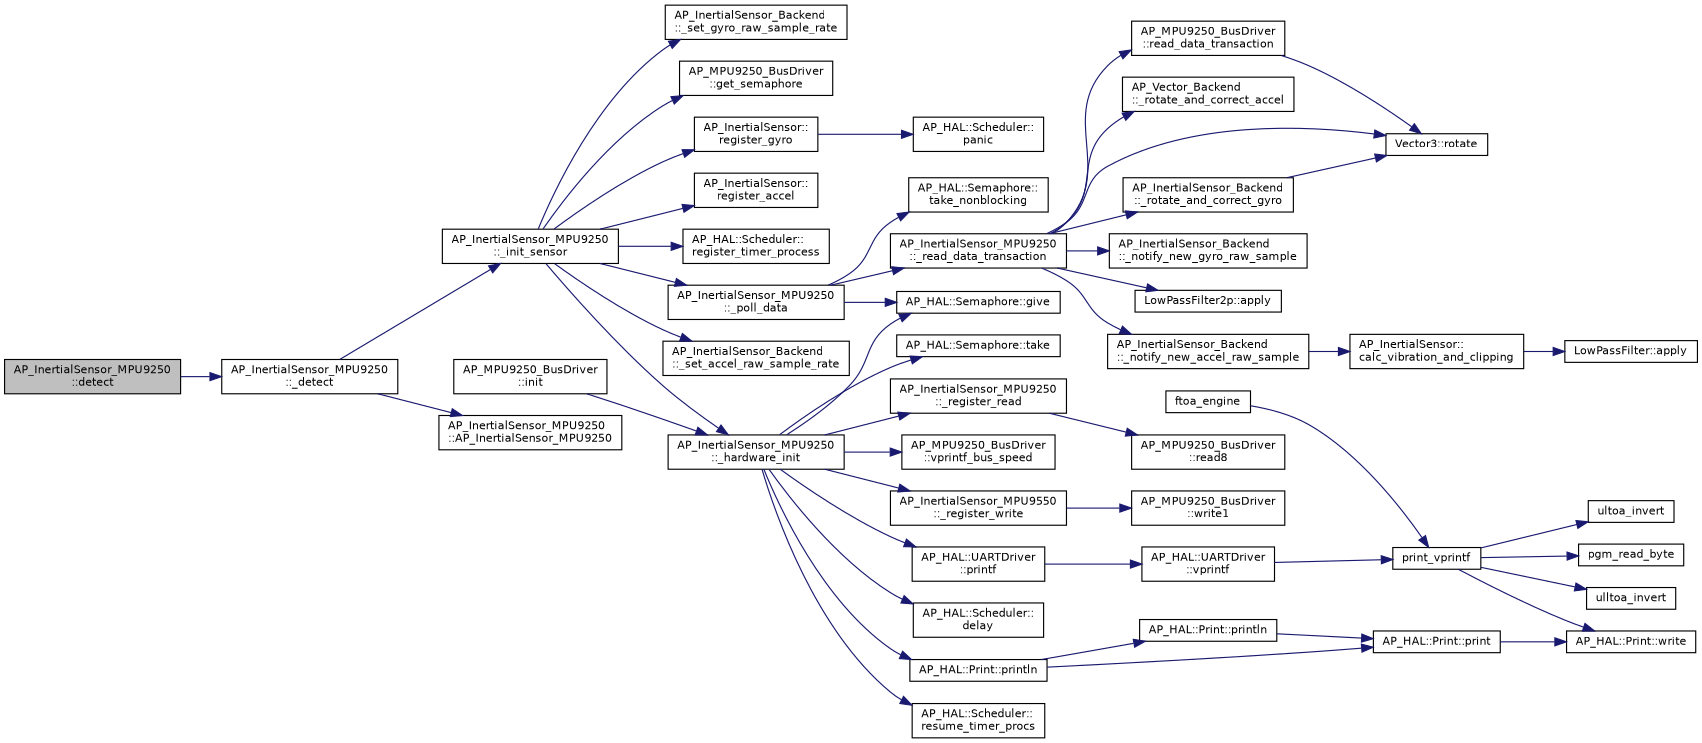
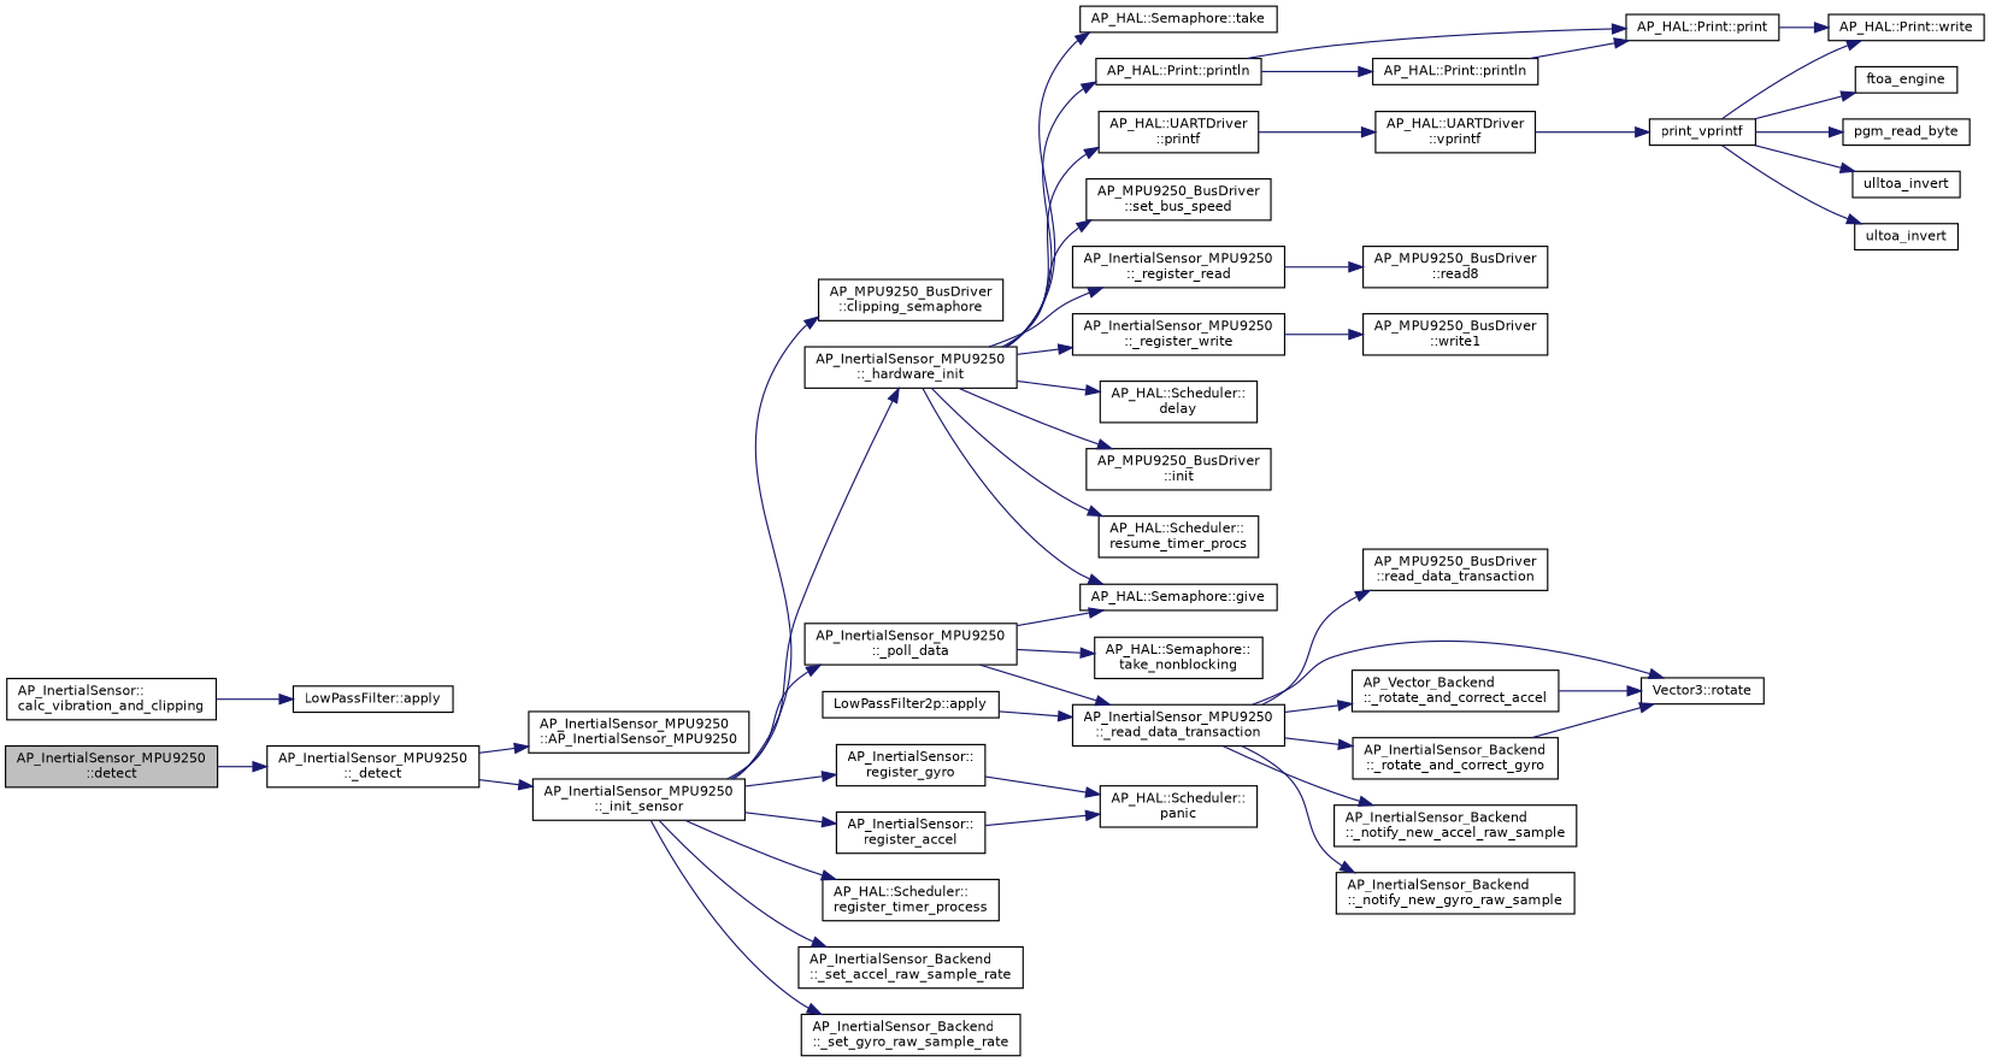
  digraph {
    rankdir=LR
    node [color=black fillcolor=white fontname=Helvetica fontsize=10 shape=record style=filled]
    edge [color=midnightblue fontname=Helvetica fontsize=10 labelfontname=Helvetica labelfontsize=10 style=solid]
    n1 [fillcolor=grey75 fontcolor=black height=0.2 label="AP_InertialSensor_MPU9250\l::detect" width=0.4]
    n2 [height=0.2 label="AP_InertialSensor_MPU9250\l::_detect" width=0.4]
    n3 [height=0.2 label="AP_InertialSensor_MPU9250\l::AP_InertialSensor_MPU9250" width=0.4]
    n4 [height=0.2 label="AP_InertialSensor_MPU9250\l::_init_sensor" width=0.4]
-   n5 [height=0.2 label="AP_MPU9250_BusDriver\l::get_semaphore" width=0.4]
+   n5 [height=0.2 label="AP_MPU9250_BusDriver\l::clipping_semaphore" width=0.4]
    n6 [height=0.2 label="AP_InertialSensor_MPU9250\l::_hardware_init" width=0.4]
    n7 [height=0.2 label="AP_InertialSensor::\lregister_gyro" width=0.4]
    n8 [height=0.2 label="AP_InertialSensor::\lregister_accel" width=0.4]
    n9 [height=0.2 label="AP_HAL::Scheduler::\lregister_timer_process" width=0.4]
    n10 [height=0.2 label="AP_InertialSensor_MPU9250\l::_poll_data" width=0.4]
    n11 [height=0.2 label="AP_InertialSensor_Backend\l::_set_accel_raw_sample_rate" width=0.4]
    n12 [height=0.2 label="AP_InertialSensor_Backend\l::_set_gyro_raw_sample_rate" width=0.4]
    n13 [height=0.2 label="AP_HAL::Semaphore::take" width=0.4]
    n14 [height=0.2 label="AP_HAL::UARTDriver\l::printf" width=0.4]
-   n15 [height=0.2 label="AP_MPU9250_BusDriver\l::vprintf_bus_speed" width=0.4]
+   n15 [height=0.2 label="AP_MPU9250_BusDriver\l::set_bus_speed" width=0.4]
    n16 [height=0.2 label="AP_InertialSensor_MPU9250\l::_register_read" width=0.4]
-   n17 [height=0.2 label="AP_InertialSensor_MPU9550\l::_register_write" width=0.4]
+   n17 [height=0.2 label="AP_InertialSensor_MPU9250\l::_register_write" width=0.4]
    n18 [height=0.2 label="AP_HAL::Scheduler::\ldelay" width=0.4]
    n19 [height=0.2 label="AP_MPU9250_BusDriver\l::init" width=0.4]
    n20 [height=0.2 label="AP_HAL::Print::println" width=0.4]
    n21 [height=0.2 label="AP_HAL::Semaphore::give" width=0.4]
    n22 [height=0.2 label="AP_HAL::Scheduler::\lresume_timer_procs" width=0.4]
    n23 [height=0.2 label="AP_HAL::Scheduler::\lpanic" width=0.4]
    n24 [height=0.2 label="AP_HAL::Semaphore::\ltake_nonblocking" width=0.4]
    n25 [height=0.2 label="AP_InertialSensor_MPU9250\l::_read_data_transaction" width=0.4]
    n26 [height=0.2 label="AP_HAL::UARTDriver\l::vprintf" width=0.4]
    n27 [height=0.2 label="AP_MPU9250_BusDriver\l::read8" width=0.4]
    n28 [height=0.2 label="AP_MPU9250_BusDriver\l::write1" width=0.4]
    n29 [height=0.2 label="AP_HAL::Print::print" width=0.4]
    n30 [height=0.2 label="AP_HAL::Print::println" width=0.4]
    n31 [height=0.2 label=print_vprintf width=0.4]
    n32 [height=0.2 label="AP_HAL::Print::write" width=0.4]
    n33 [height=0.2 label=ftoa_engine width=0.4]
    n34 [height=0.2 label=pgm_read_byte width=0.4]
    n35 [height=0.2 label=ulltoa_invert width=0.4]
    n36 [height=0.2 label=ultoa_invert width=0.4]
    n37 [height=0.2 label="AP_MPU9250_BusDriver\l::read_data_transaction" width=0.4]
    n38 [height=0.2 label="Vector3::rotate" width=0.4]
    n39 [height=0.2 label="AP_Vector_Backend\l::_rotate_and_correct_accel" width=0.4]
    n40 [height=0.2 label="AP_InertialSensor_Backend\l::_notify_new_accel_raw_sample" width=0.4]
    n41 [height=0.2 label="AP_InertialSensor_Backend\l::_rotate_and_correct_gyro" width=0.4]
    n42 [height=0.2 label="AP_InertialSensor_Backend\l::_notify_new_gyro_raw_sample" width=0.4]
    n43 [height=0.2 label="LowPassFilter2p::apply" width=0.4]
    n44 [height=0.2 label="AP_InertialSensor::\lcalc_vibration_and_clipping" width=0.4]
    n45 [height=0.2 label="LowPassFilter::apply" width=0.4]
    n1 -> n2
    n2 -> n3
    n2 -> n4
    n4 -> n5
    n4 -> n6
    n4 -> n7
    n4 -> n8
    n4 -> n9
    n4 -> n10
    n4 -> n11
    n4 -> n12
    n6 -> n13
    n6 -> n14
    n6 -> n15
    n6 -> n16
    n6 -> n17
    n6 -> n18
-   n19 -> n6
+   n6 -> n19
    n6 -> n20
    n6 -> n21
    n6 -> n22
    n7 -> n23
+   n8 -> n23
    n10 -> n21
    n10 -> n24
    n10 -> n25
    n14 -> n26
    n16 -> n27
    n17 -> n28
    n20 -> n29
    n20 -> n30
    n25 -> n37
    n25 -> n38
    n25 -> n39
    n25 -> n40
    n25 -> n41
    n25 -> n42
-   n25 -> n43
+   n43 -> n25
    n26 -> n31
    n29 -> n32
    n30 -> n29
    n31 -> n32
-   n33 -> n31
+   n31 -> n33
    n31 -> n34
    n31 -> n35
    n31 -> n36
-   n37 -> n38
-   n40 -> n44
+   n39 -> n38
    n41 -> n38
    n44 -> n45
  }
